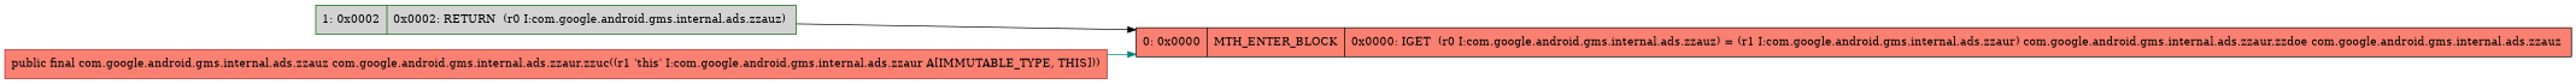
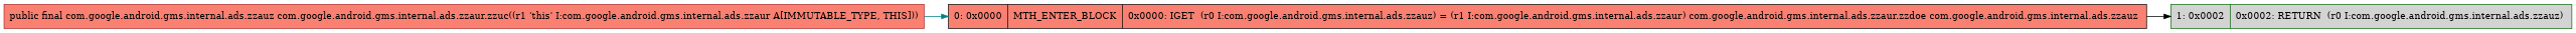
  digraph {
    rankdir=LR
    node [shape=record style=filled fillcolor=salmon]
    n1 [label="{0\:\ 0x0000|MTH_ENTER_BLOCK\l|0x0000: IGET  (r0 I:com.google.android.gms.internal.ads.zzauz) = (r1 I:com.google.android.gms.internal.ads.zzaur) com.google.android.gms.internal.ads.zzaur.zzdoe com.google.android.gms.internal.ads.zzauz \l}" color=black]
    n2 [label="{1\:\ 0x0002|0x0002: RETURN  (r0 I:com.google.android.gms.internal.ads.zzauz) \l}" fillcolor=lightgrey color=darkgreen]
    n3 [label="{public final com.google.android.gms.internal.ads.zzauz com.google.android.gms.internal.ads.zzaur.zzuc((r1 'this' I:com.google.android.gms.internal.ads.zzaur A[IMMUTABLE_TYPE, THIS])) }" color=brown]
-   n2 -> n1 [color=black]
+   n1 -> n2 [color=black]
    n3 -> n1 [color=teal]
  }
